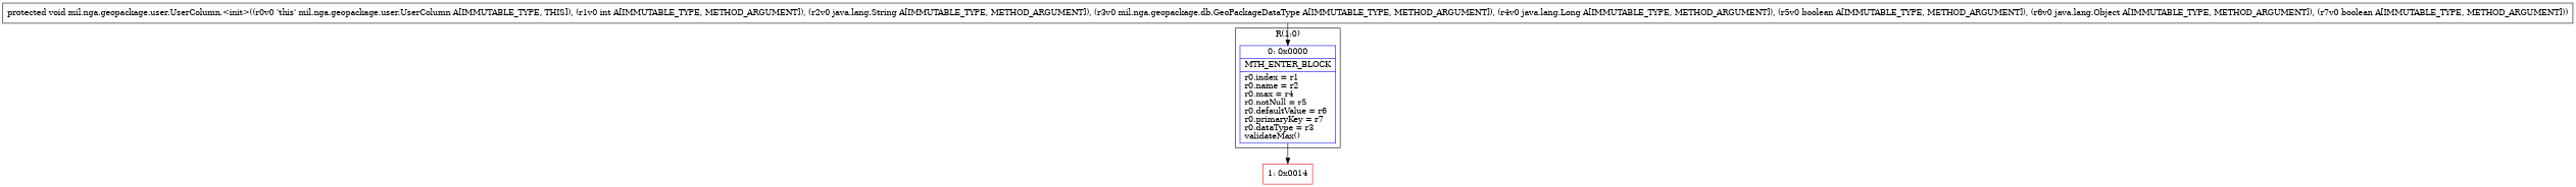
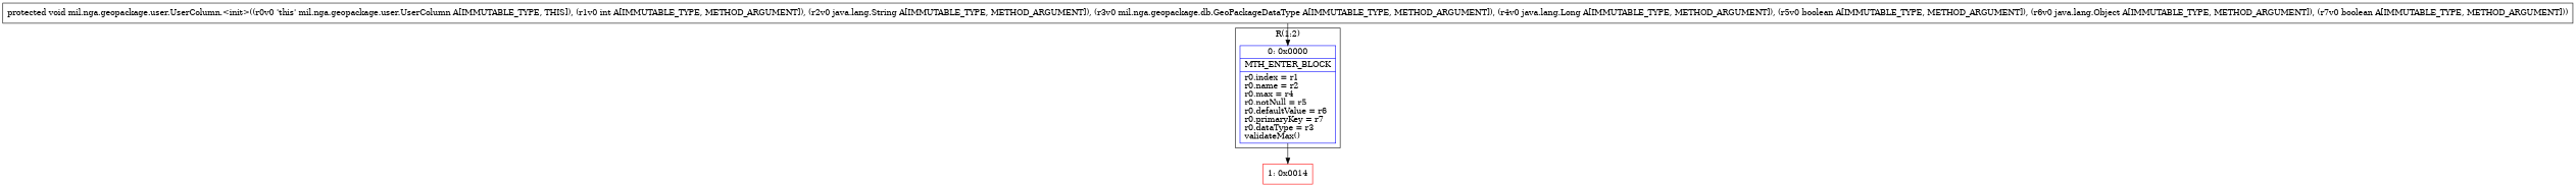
  digraph {
    node [shape=record]
    n1 [color=blue label="{0\:\ 0x0000|MTH_ENTER_BLOCK\l|r0.index = r1\lr0.name = r2\lr0.max = r4\lr0.notNull = r5\lr0.defaultValue = r6\lr0.primaryKey = r7\lr0.dataType = r3\lvalidateMax()\l}"]
    n2 [color=red label="{1\:\ 0x0014}"]
    n3 [label="{protected void mil.nga.geopackage.user.UserColumn.\<init\>((r0v0 'this' mil.nga.geopackage.user.UserColumn A[IMMUTABLE_TYPE, THIS]), (r1v0 int A[IMMUTABLE_TYPE, METHOD_ARGUMENT]), (r2v0 java.lang.String A[IMMUTABLE_TYPE, METHOD_ARGUMENT]), (r3v0 mil.nga.geopackage.db.GeoPackageDataType A[IMMUTABLE_TYPE, METHOD_ARGUMENT]), (r4v0 java.lang.Long A[IMMUTABLE_TYPE, METHOD_ARGUMENT]), (r5v0 boolean A[IMMUTABLE_TYPE, METHOD_ARGUMENT]), (r6v0 java.lang.Object A[IMMUTABLE_TYPE, METHOD_ARGUMENT]), (r7v0 boolean A[IMMUTABLE_TYPE, METHOD_ARGUMENT])) }"]
    subgraph cluster_1 {
-     label="R(1:0)"
+     label="R(1:2)"
      n1
    }
    n1 -> n2
    n3 -> n1
  }
